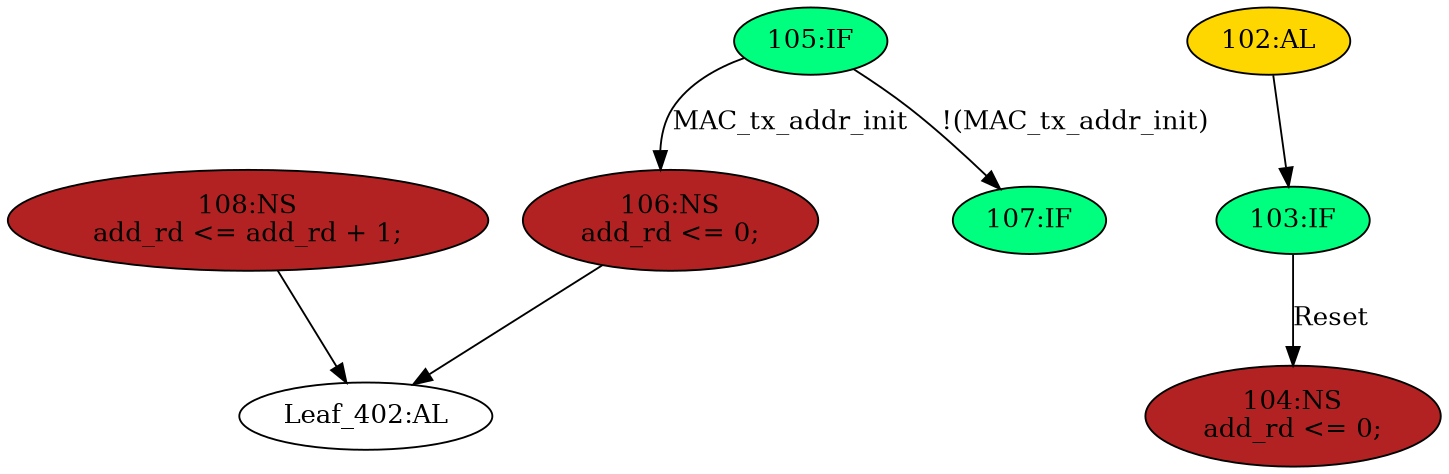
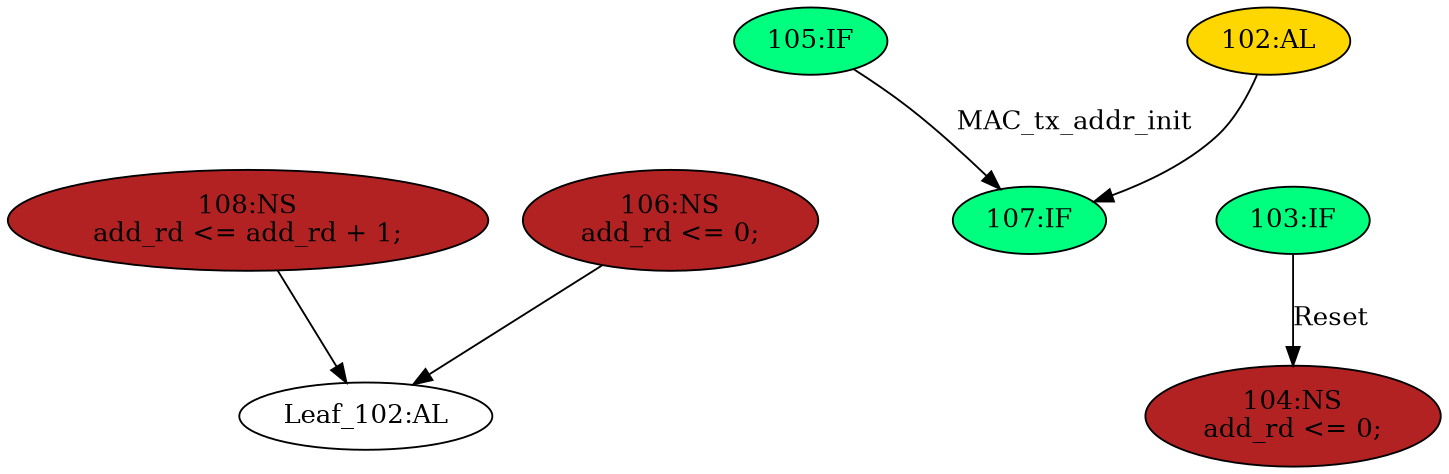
  strict digraph {
    node [fillcolor=firebrick statements="[]" style=filled typ=NonblockingSubstitution]
    edge [cond="[]" lineno=None]
    n1 [ast="<pyverilog.vparser.ast.NonblockingSubstitution object at 0x7fcc00844bd0>" label="106:NS\nadd_rd <= 0;" statements="[<pyverilog.vparser.ast.NonblockingSubstitution object at 0x7fcc00844bd0>]"]
-   n2 [def_var="['add_rd']" label="Leaf_402:AL" fillcolor="" statements="" style="" typ=""]
+   n2 [def_var="['add_rd']" label="Leaf_102:AL" fillcolor="" statements="" style="" typ=""]
    n3 [ast="<pyverilog.vparser.ast.IfStatement object at 0x7fcc00861050>" fillcolor=springgreen label="105:IF" typ=IfStatement]
    n4 [ast="<pyverilog.vparser.ast.IfStatement object at 0x7fcc008610d0>" fillcolor=springgreen label="107:IF" typ=IfStatement]
    n5 [ast="<pyverilog.vparser.ast.NonblockingSubstitution object at 0x7fcc00861150>" label="108:NS\nadd_rd <= add_rd + 1;" statements="[<pyverilog.vparser.ast.NonblockingSubstitution object at 0x7fcc00861150>]"]
    n6 [ast="<pyverilog.vparser.ast.Always object at 0x7fcc00861410>" clk_sens=True fillcolor=gold label="102:AL" sens="['Clk', 'Reset']" typ=Always use_var="['Reset', 'add_rd', 'MAC_tx_addr_init', 'MAC_tx_addr_rd']"]
    n7 [ast="<pyverilog.vparser.ast.IfStatement object at 0x7fcc00861590>" fillcolor=springgreen label="103:IF" typ=IfStatement]
    n8 [ast="<pyverilog.vparser.ast.NonblockingSubstitution object at 0x7fcc008615d0>" label="104:NS\nadd_rd <= 0;" statements="[<pyverilog.vparser.ast.NonblockingSubstitution object at 0x7fcc008615d0>]"]
    n1 -> n2
-   n3 -> n1 [cond="['MAC_tx_addr_init']" label=MAC_tx_addr_init lineno=105]
-   n3 -> n4 [cond="['MAC_tx_addr_init']" label="!(MAC_tx_addr_init)" lineno=105]
+   n3 -> n4 [cond="['MAC_tx_addr_init']" label=MAC_tx_addr_init lineno=105]
    n5 -> n2
-   n6 -> n7
+   n6 -> n4
    n7 -> n8 [cond="['Reset']" label=Reset lineno=103]
  }
